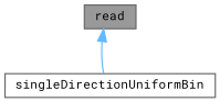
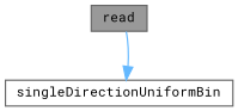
  digraph {
    rankdir=TB
    fontname="Roboto Mono"
    node [fontname="Roboto Mono" fontsize=10 shape=box style=filled]
    n1 [color=gray40 fillcolor=grey60 fontcolor=black height=0.2 label=read width=0.4]
    n2 [color=grey40 fillcolor=white height=0.2 label=singleDirectionUniformBin width=0.4]
-   n1 -> n2 [color=steelblue1 dir=back fontname="Roboto Mono" fontsize=10 labelfontname=Helvetica labelfontsize=10 style=solid]
+   n2 -> n1 [color=steelblue1 dir=back fontname="Roboto Mono" fontsize=10 labelfontname=Helvetica labelfontsize=10 style=solid]
  }
